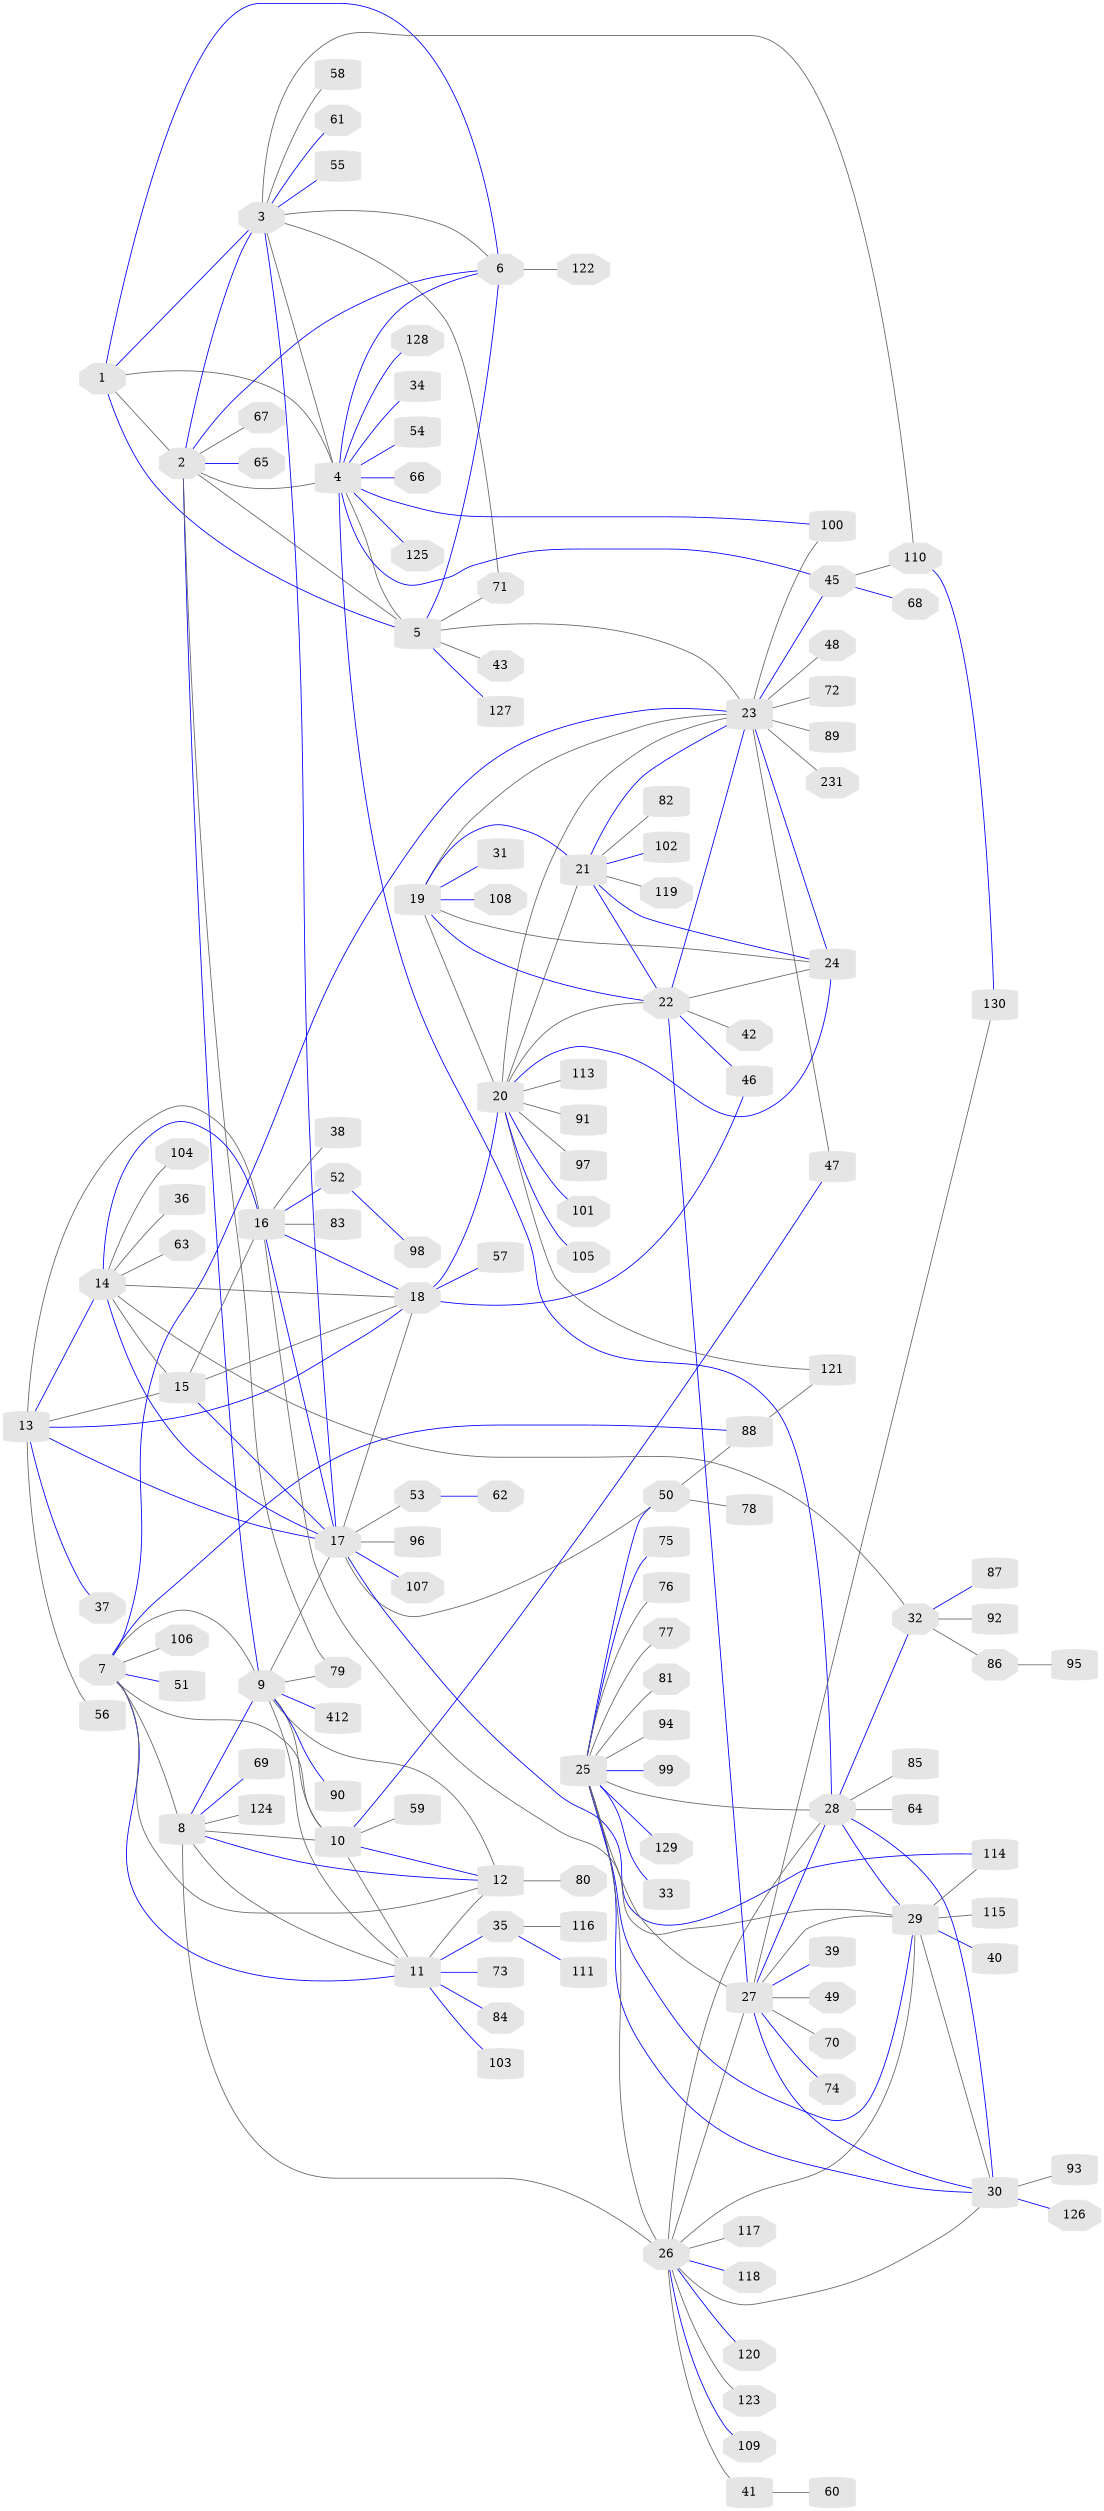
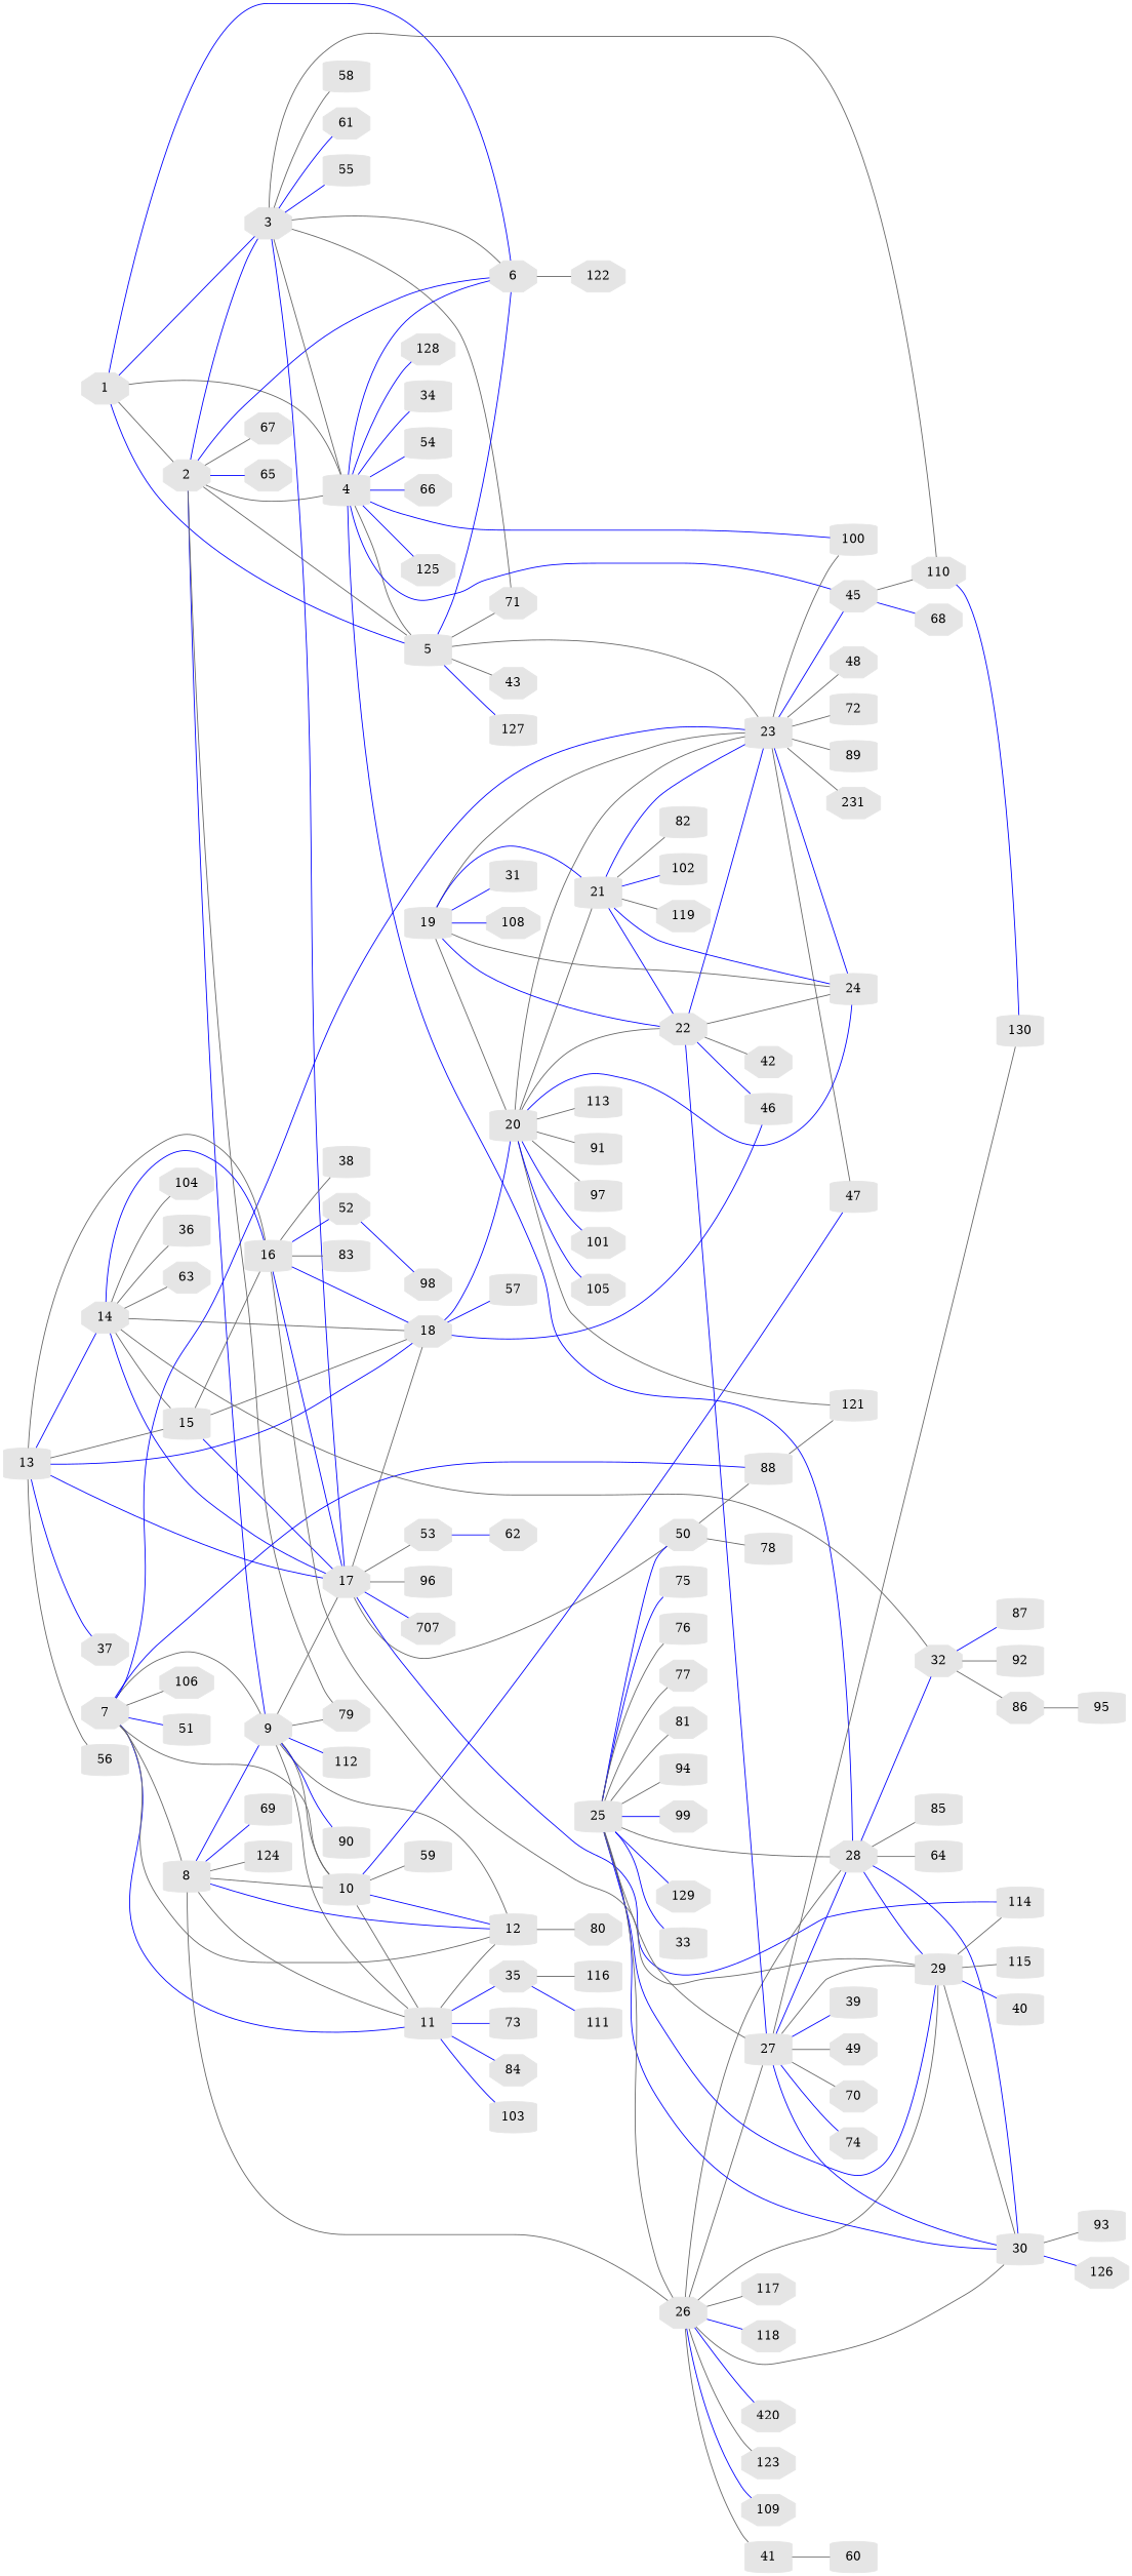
  graph {
    rankdir=LR
    node [color=gray90 shape=cylinder style=filled]
    edge [color=gray40]
    1 [shape=octagon]
    2 [shape=octagon]
    3 [shape=octagon]
    4
    5
    6 [shape=octagon]
    9 [shape=octagon]
    65 [shape=octagon]
    67 [shape=octagon]
    79 [shape=octagon]
    17 [shape=octagon]
    55
    58
    61 [shape=octagon]
    110 [shape=octagon]
    71 [shape=octagon]
    28 [shape=octagon]
    34
    45 [shape=octagon]
    54
    66 [shape=octagon]
    100
    125 [shape=octagon]
    128 [shape=octagon]
    23
    43 [shape=octagon]
    127
    122 [shape=octagon]
    10
    11
    12
    90
-   112 [label=412]
+   112
    18 [shape=octagon]
    50 [shape=octagon]
    53 [shape=octagon]
    96
-   107 [shape=octagon]
+   107 [shape=octagon label=707]
    114
    130
    32 [shape=octagon]
    29
    30
    64
    85
    68 [shape=octagon]
    47
    24
    48 [shape=octagon]
    72
    89
    n52 [label=231 shape=octagon]
    7 [shape=octagon]
    8
    51
    88
    106 [shape=octagon]
    26 [shape=octagon]
    69
    124
    59
    35 [shape=octagon]
    73
    84 [shape=octagon]
    103
    80 [shape=octagon]
    121
    27
    41
    109 [shape=octagon]
    117 [shape=octagon]
    118 [shape=octagon]
-   120 [shape=octagon]
+   120 [shape=octagon label=420]
    123 [shape=octagon]
    111
    116
    13
    14 [shape=octagon]
    15
    16
    37 [shape=octagon]
    56
    36
    63 [shape=octagon]
    104 [shape=octagon]
    38
    52 [shape=octagon]
    83
    20
    46
    57
    86 [shape=octagon]
    87
    92
    40
    115
    98 [shape=octagon]
    78
    62 [shape=octagon]
    21
    22 [shape=octagon]
    91
    97
    101 [shape=octagon]
    105 [shape=octagon]
    113
    19
    31
    108 [shape=octagon]
    82
    102
    119 [shape=octagon]
    42 [shape=octagon]
    39
    49 [shape=octagon]
    70 [shape=octagon]
    74 [shape=octagon]
    25
    33
    75
    76
    77 [shape=octagon]
    81 [shape=octagon]
    94
    99 [shape=octagon]
    129 [shape=octagon]
    93
    126 [shape=octagon]
    60
    95
    1 -- 2
    1 -- 3 [color=blue]
    1 -- 4
    1 -- 5 [color=blue]
    1 -- 6 [color=blue]
    2 -- 3 [color=blue]
    2 -- 4
    2 -- 5
    2 -- 6 [color=blue]
    2 -- 9 [color=blue]
    2 -- 65 [color=blue]
    2 -- 67
    2 -- 79
    3 -- 4
    3 -- 6
    3 -- 17 [color=blue]
    3 -- 55 [color=blue]
    3 -- 58
    3 -- 61 [color=blue]
    3 -- 110
    3 -- 71
    4 -- 5
    4 -- 6 [color=blue]
    4 -- 28 [color=blue]
    4 -- 34 [color=blue]
    4 -- 45 [color=blue]
    4 -- 54 [color=blue]
    4 -- 66 [color=blue]
    4 -- 100 [color=blue]
    4 -- 125 [color=blue]
    4 -- 128 [color=blue]
    5 -- 6 [color=blue]
    5 -- 71
    5 -- 23
    5 -- 43
    5 -- 127 [color=blue]
    6 -- 122
    9 -- 79
    9 -- 17
    9 -- 10
    9 -- 11
    9 -- 12
    9 -- 90 [color=blue]
    9 -- 112 [color=blue]
    17 -- 18
    17 -- 50
    17 -- 53
    17 -- 96
    17 -- 107 [color=blue]
    17 -- 114 [color=blue]
    110 -- 130 [color=blue]
    28 -- 32 [color=blue]
    28 -- 29 [color=blue]
    28 -- 30 [color=blue]
    28 -- 64
    28 -- 85
    45 -- 110
    45 -- 68 [color=blue]
    23 -- 45 [color=blue]
    23 -- 100
    23 -- 47
    23 -- 24 [color=blue]
    23 -- 48
    23 -- 72
    23 -- 89
    23 -- n52
    10 -- 11
    10 -- 12 [color=blue]
    10 -- 47 [color=blue]
    10 -- 59
    11 -- 12
    11 -- 35 [color=blue]
    11 -- 73 [color=blue]
    11 -- 84 [color=blue]
    11 -- 103 [color=blue]
    12 -- 80
    18 -- 20 [color=blue]
    18 -- 46 [color=blue]
    18 -- 57 [color=blue]
    50 -- 88
    50 -- 78
    53 -- 62 [color=blue]
    32 -- 86
    32 -- 87 [color=blue]
    32 -- 92
    29 -- 114
    29 -- 30
    29 -- 40 [color=blue]
    29 -- 115
    30 -- 93
    30 -- 126 [color=blue]
    7 -- 9
    7 -- 23 [color=blue]
    7 -- 10
    7 -- 11 [color=blue]
    7 -- 12
    7 -- 8
    7 -- 51 [color=blue]
    7 -- 88 [color=blue]
    7 -- 106
    8 -- 9 [color=blue]
    8 -- 10
    8 -- 11
    8 -- 12 [color=blue]
    8 -- 26
    8 -- 69 [color=blue]
    8 -- 124
    88 -- 121
    26 -- 28
    26 -- 29
    26 -- 30
    26 -- 27
    26 -- 41
    26 -- 109 [color=blue]
    26 -- 117
    26 -- 118 [color=blue]
    26 -- 120 [color=blue]
    26 -- 123
    35 -- 111 [color=blue]
    35 -- 116
    27 -- 28 [color=blue]
    27 -- 130
    27 -- 29
    27 -- 30 [color=blue]
    27 -- 39 [color=blue]
    27 -- 49
    27 -- 70
    27 -- 74 [color=blue]
    41 -- 60
    13 -- 17 [color=blue]
    13 -- 18 [color=blue]
    13 -- 14 [color=blue]
    13 -- 15
    13 -- 16
    13 -- 37 [color=blue]
    13 -- 56
    14 -- 17 [color=blue]
    14 -- 18
    14 -- 32
    14 -- 15
    14 -- 16 [color=blue]
    14 -- 36
    14 -- 63
    14 -- 104
    15 -- 17 [color=blue]
    15 -- 18
    15 -- 16
    16 -- 17 [color=blue]
    16 -- 18 [color=blue]
    16 -- 29
    16 -- 38
    16 -- 52 [color=blue]
    16 -- 83
    52 -- 98 [color=blue]
    20 -- 23
    20 -- 24 [color=blue]
    20 -- 121
    20 -- 21
    20 -- 22
    20 -- 91
    20 -- 97
    20 -- 101 [color=blue]
    20 -- 105 [color=blue]
    20 -- 113
    86 -- 95
    21 -- 23 [color=blue]
    21 -- 24 [color=blue]
    21 -- 22 [color=blue]
    21 -- 82
    21 -- 102 [color=blue]
    21 -- 119
    22 -- 23 [color=blue]
    22 -- 24
    22 -- 27 [color=blue]
    22 -- 46 [color=blue]
    22 -- 42
    19 -- 23
    19 -- 24
    19 -- 20
    19 -- 21 [color=blue]
    19 -- 22 [color=blue]
    19 -- 31 [color=blue]
    19 -- 108 [color=blue]
    25 -- 28
    25 -- 50 [color=blue]
    25 -- 29 [color=blue]
    25 -- 30 [color=blue]
    25 -- 26
    25 -- 27
    25 -- 33 [color=blue]
    25 -- 75 [color=blue]
    25 -- 76
    25 -- 77
    25 -- 81
    25 -- 94
    25 -- 99 [color=blue]
    25 -- 129 [color=blue]
  }
